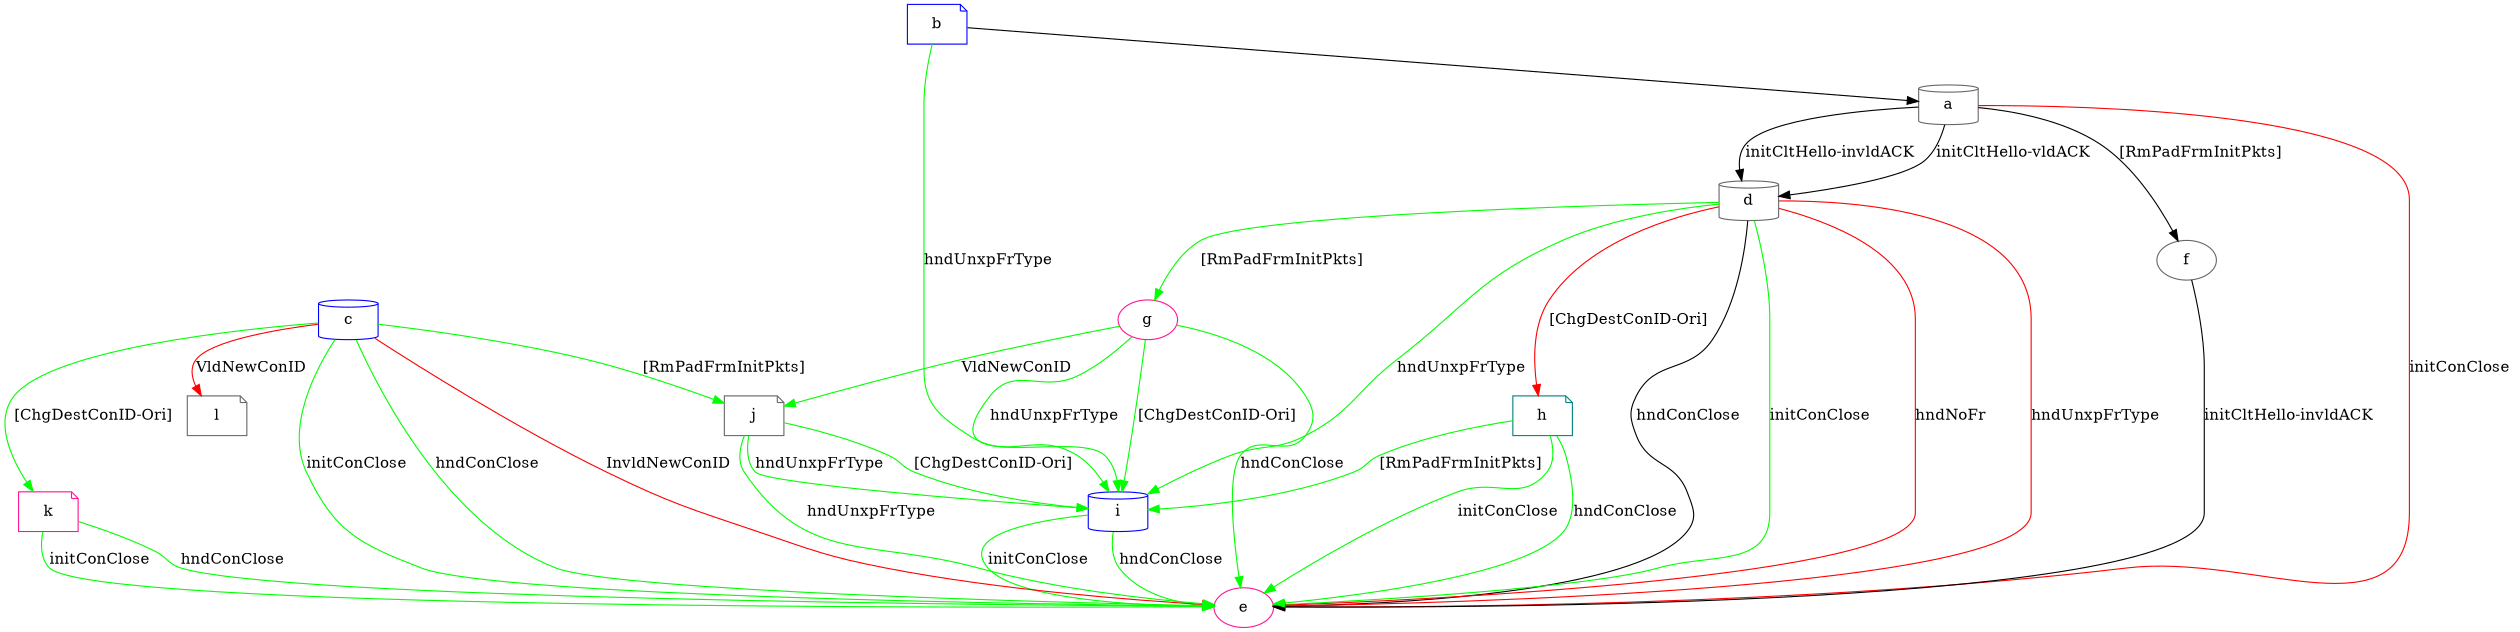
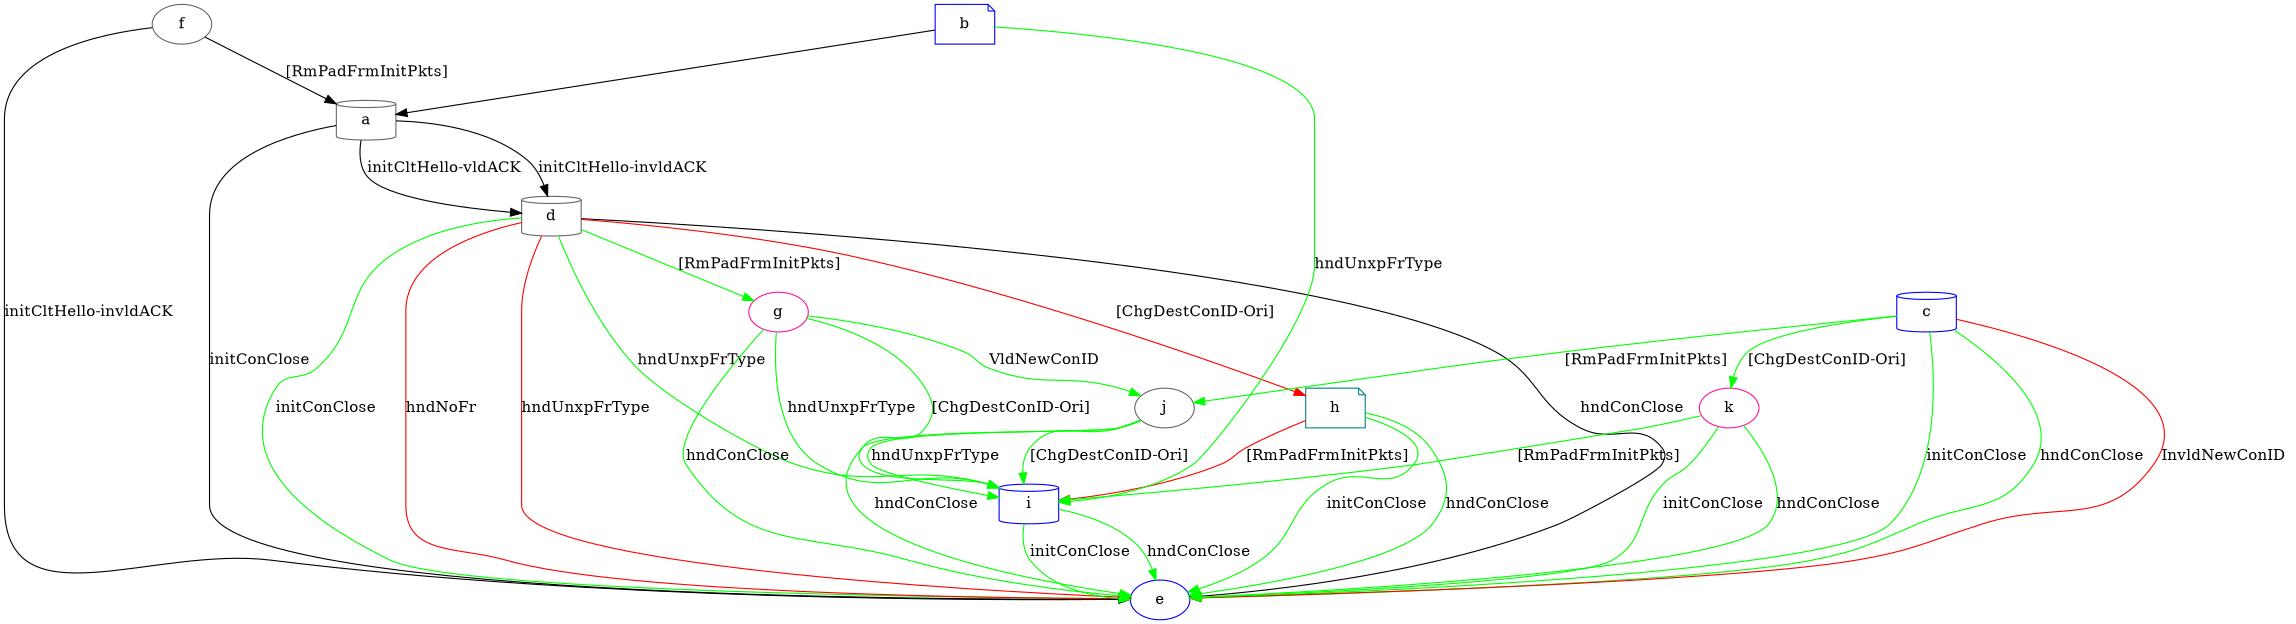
  digraph {
    node [color=gray40 shape=cylinder]
    edge [color=green]
    a
    d
-   e [color=deeppink shape=ellipse]
+   e [color=blue shape=ellipse]
    f [shape=ellipse]
    i [color=blue]
    g [color=deeppink shape=ellipse]
    h [color=teal shape=note]
    c [color=blue]
-   j [shape=note]
-   k [color=deeppink shape=note]
-   l [shape=note]
+   j [shape=ellipse]
+   k [color=deeppink shape=ellipse]
    b [color=blue shape=note]
    a -> d [label="initCltHello-vldACK " color=""]
    a -> d [label="initCltHello-invldACK " color=""]
-   a -> e [label="initConClose " color=red]
-   a -> f [label="[RmPadFrmInitPkts] " color=""]
+   a -> e [label="initConClose " color=""]
+   f -> a [label="[RmPadFrmInitPkts] " color=""]
    d -> e [label="hndConClose " color=""]
    d -> e [label="initConClose "]
    d -> e [color=red label="hndNoFr "]
    d -> e [color=red label="hndUnxpFrType "]
    d -> i [label="hndUnxpFrType "]
    d -> g [label="[RmPadFrmInitPkts] "]
    d -> h [color=red label="[ChgDestConID-Ori] "]
    f -> e [label="initCltHello-invldACK " color=""]
    i -> e [label="initConClose "]
    i -> e [label="hndConClose "]
    g -> e [label="hndConClose "]
    g -> i [label="hndUnxpFrType "]
    g -> i [label="[ChgDestConID-Ori] "]
    g -> j [label="VldNewConID "]
    h -> e [label="initConClose "]
    h -> e [label="hndConClose "]
-   h -> i [label="[RmPadFrmInitPkts] "]
+   h -> i [color=red label="[RmPadFrmInitPkts] "]
    c -> e [label="initConClose "]
    c -> e [label="hndConClose "]
    c -> e [color=red label="InvldNewConID "]
    c -> j [label="[RmPadFrmInitPkts] "]
    c -> k [label="[ChgDestConID-Ori] "]
-   c -> l [color=red label="VldNewConID "]
-   j -> e [label="hndUnxpFrType "]
+   j -> e [label="hndConClose "]
    j -> i [label="hndUnxpFrType "]
    j -> i [label="[ChgDestConID-Ori] "]
    k -> e [label="initConClose "]
    k -> e [label="hndConClose "]
+   k -> i [label="[RmPadFrmInitPkts] "]
    b -> a [color=""]
    b -> i [label="hndUnxpFrType "]
  }
